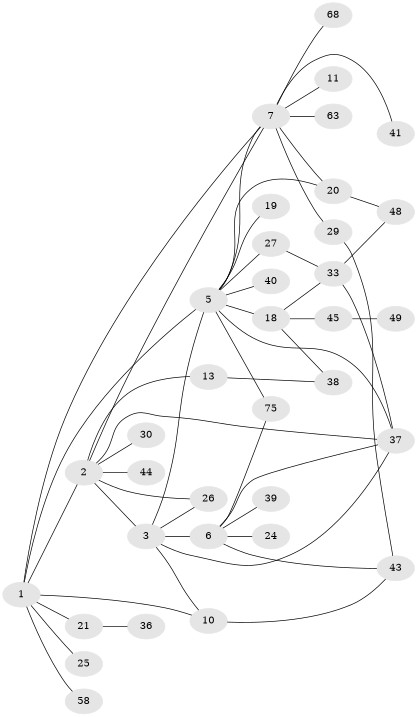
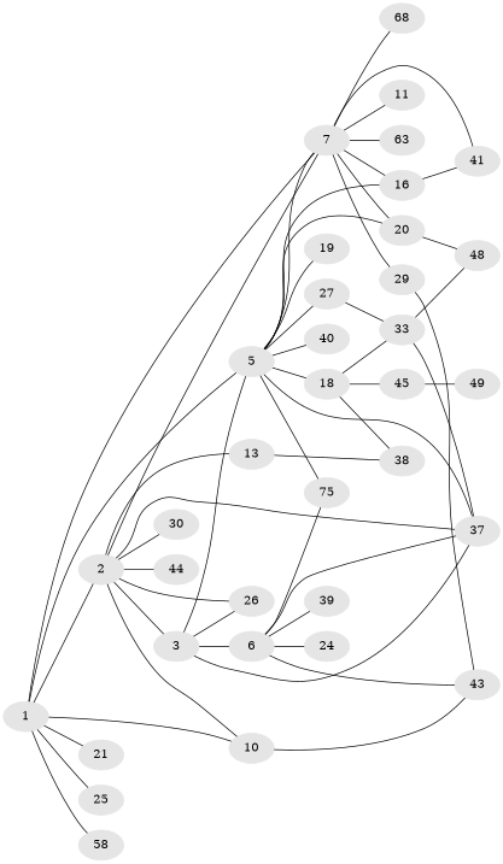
  graph {
    rankdir=LR
    node [color=gray90 style=filled]
    2 [super="+4"]
    7 [super="+50+8"]
    10
    3 [super="+23+32"]
    13 [super="+71+57"]
    26 [super="+53"]
    30
    37 [super="+42"]
    44 [super="+51"]
    1
    5 [super="+22+9+17"]
    21 [super="+46+28"]
    25
    58
    n15 [label=75 super="+61"]
+   16 [super="+34"]
    18 [super="+31"]
    19
    20 [super="+35+64"]
    27
    40 [super="+73"]
    11
    29
    41 [super="+54"]
    63
    68
    43
-   36 [super="+52"]
    6
    38
    24
    39
    33 [super="+47+66+60"]
    45
    48
    49
    2 -- 7
-   3 -- 10
+   2 -- 10
    2 -- 3
    2 -- 13
    2 -- 26
    2 -- 30
    2 -- 37
    2 -- 44
+   7 -- 16
    7 -- 20 [weight=2]
    7 -- 11 [weight=2]
    7 -- 29
    7 -- 41
    7 -- 63
    7 -- 68
    10 -- 43
    3 -- 26
    3 -- 37
    3 -- 5 [weight=2]
    3 -- 6
    13 -- 38
    1 -- 2
    1 -- 7
    1 -- 10
    1 -- 5
    1 -- 21
    1 -- 25
    1 -- 58
    5 -- 7
    5 -- 37
    5 -- n15 [weight=2]
+   5 -- 16
    5 -- 18
    5 -- 19 [weight=2]
    5 -- 20
    5 -- 27
    5 -- 40
-   21 -- 36
+   16 -- 41
    18 -- 38
    18 -- 33
    18 -- 45
    20 -- 48
    27 -- 33
    29 -- 43
    6 -- 37
    6 -- n15
    6 -- 43
    6 -- 24
    6 -- 39
    33 -- 37
    33 -- 48
    45 -- 49
  }
